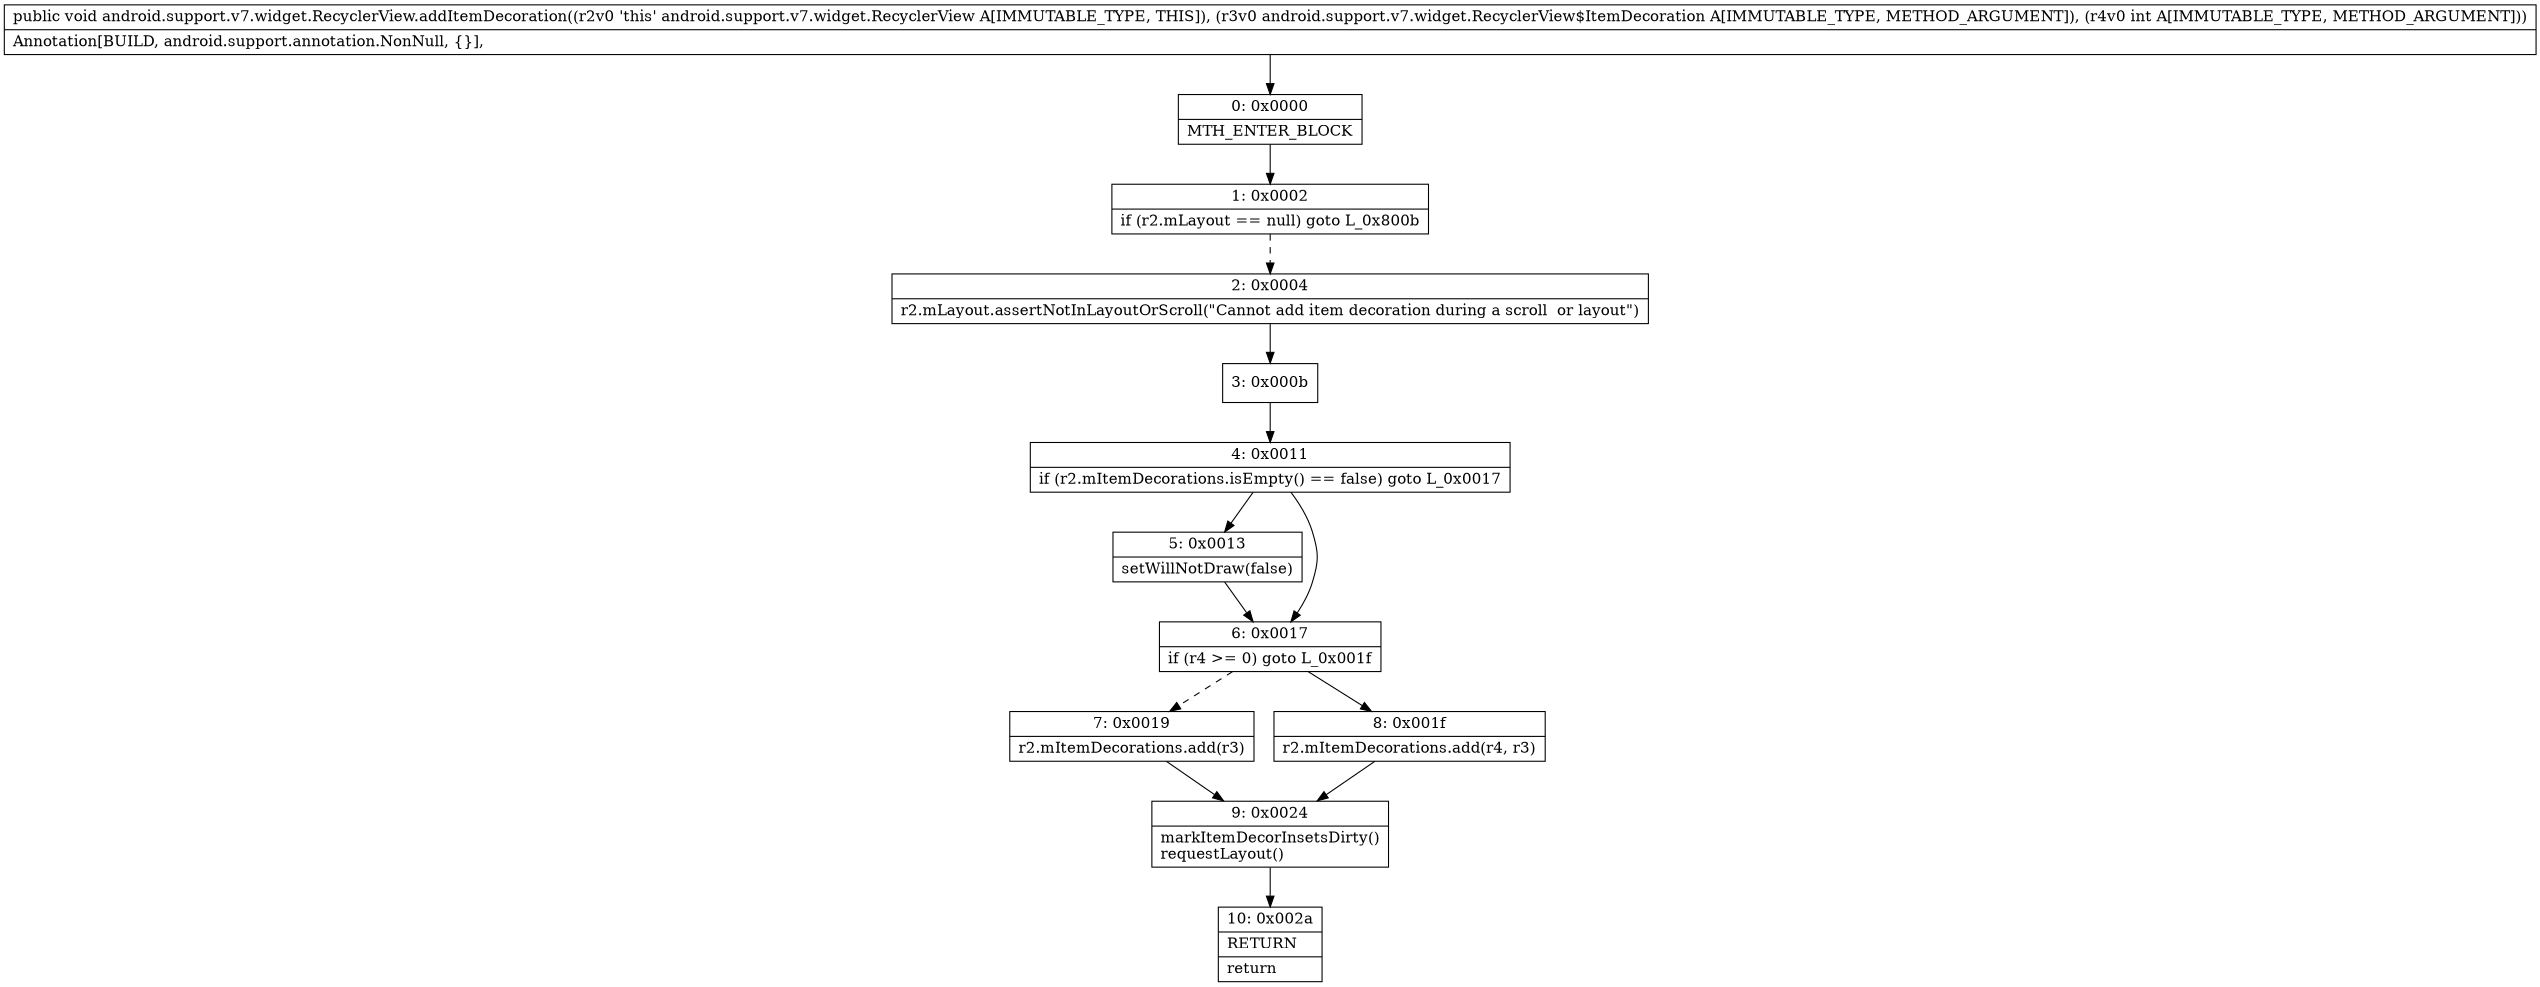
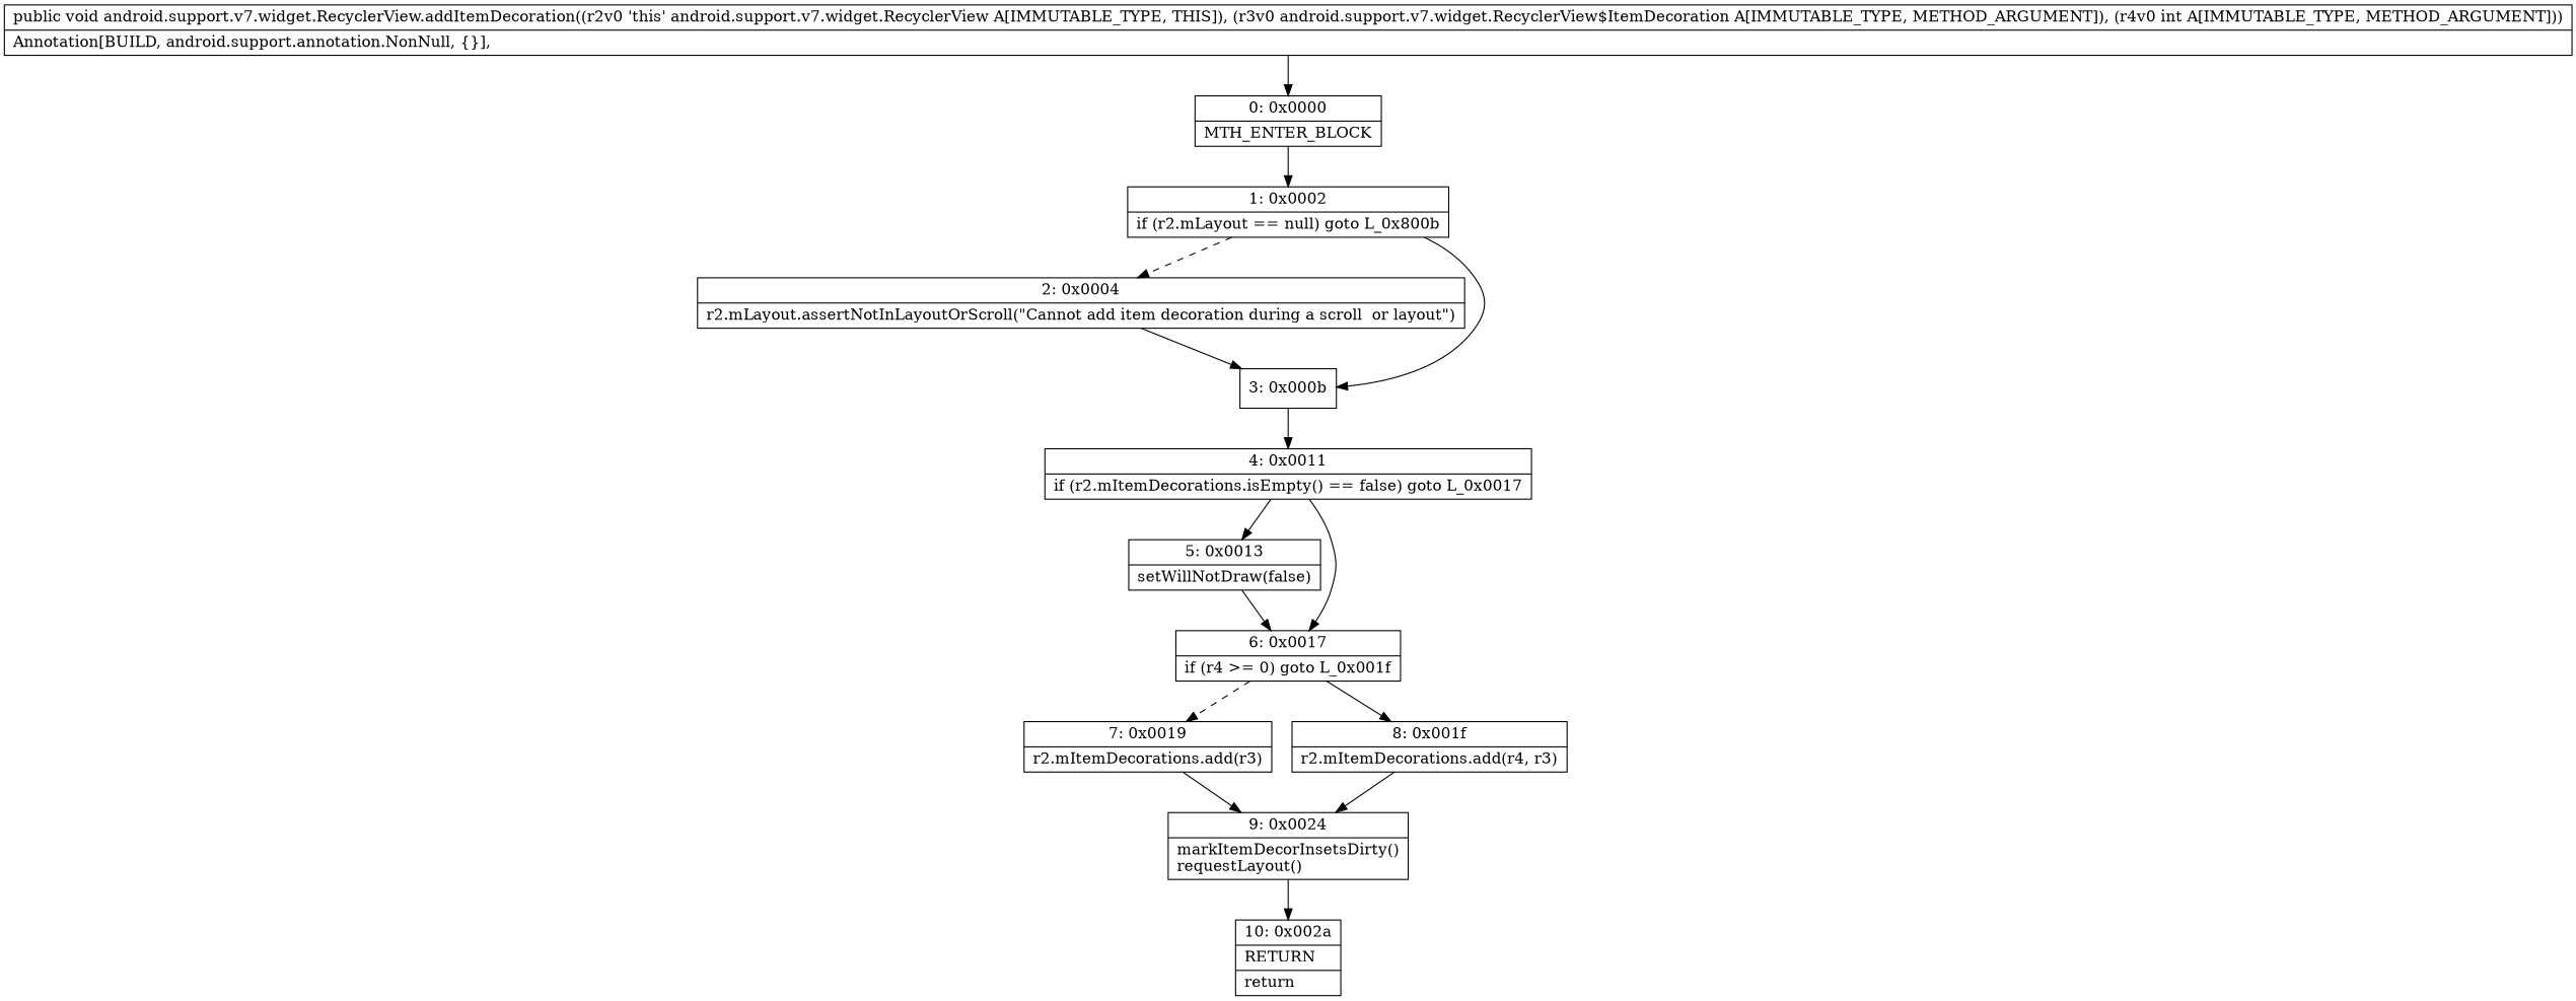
  digraph {
    node [shape=record]
    n1 [label="{0\:\ 0x0000|MTH_ENTER_BLOCK\l}"]
    n2 [label="{1\:\ 0x0002|if (r2.mLayout == null) goto L_0x800b\l}"]
    n3 [label="{2\:\ 0x0004|r2.mLayout.assertNotInLayoutOrScroll(\"Cannot add item decoration during a scroll  or layout\")\l}"]
    n4 [label="{3\:\ 0x000b}"]
    n5 [label="{4\:\ 0x0011|if (r2.mItemDecorations.isEmpty() == false) goto L_0x0017\l}"]
    n6 [label="{5\:\ 0x0013|setWillNotDraw(false)\l}"]
    n7 [label="{6\:\ 0x0017|if (r4 \>= 0) goto L_0x001f\l}"]
    n8 [label="{7\:\ 0x0019|r2.mItemDecorations.add(r3)\l}"]
    n9 [label="{8\:\ 0x001f|r2.mItemDecorations.add(r4, r3)\l}"]
    n10 [label="{9\:\ 0x0024|markItemDecorInsetsDirty()\lrequestLayout()\l}"]
    n11 [label="{10\:\ 0x002a|RETURN\l|return\l}"]
    n12 [label="{public void android.support.v7.widget.RecyclerView.addItemDecoration((r2v0 'this' android.support.v7.widget.RecyclerView A[IMMUTABLE_TYPE, THIS]), (r3v0 android.support.v7.widget.RecyclerView$ItemDecoration A[IMMUTABLE_TYPE, METHOD_ARGUMENT]), (r4v0 int A[IMMUTABLE_TYPE, METHOD_ARGUMENT]))  | Annotation[BUILD, android.support.annotation.NonNull, \{\}], \l}"]
    n1 -> n2
    n2 -> n3 [style=dashed]
+   n2 -> n4
    n3 -> n4
    n4 -> n5
    n5 -> n6 [style=solid]
    n5 -> n7
    n6 -> n7
    n7 -> n8 [style=dashed]
    n7 -> n9
    n8 -> n10
    n9 -> n10
    n10 -> n11
    n12 -> n1
  }
